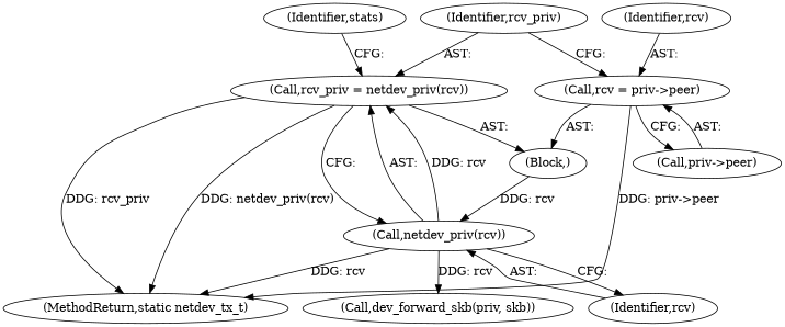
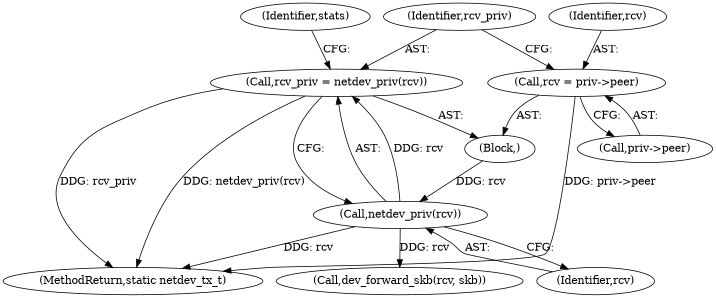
  digraph {
    n1 [label="(Call,rcv_priv = netdev_priv(rcv))"]
    n2 [label="(Call,netdev_priv(rcv))"]
    n3 [label="(MethodReturn,static netdev_tx_t)"]
    n4 [label="(Block,)"]
    n5 [label="(Identifier,rcv)"]
-   n6 [label="(Call,dev_forward_skb(priv, skb))"]
+   n6 [label="(Call,dev_forward_skb(rcv, skb))"]
    n7 [label="(Call,rcv = priv->peer)"]
    n8 [label="(Call,priv->peer)"]
    n9 [label="(Identifier,stats)"]
    n10 [label="(Identifier,rcv)"]
    n11 [label="(Identifier,rcv_priv)"]
    n1 -> n2 [label="CFG: "]
    n1 -> n3 [label="DDG: rcv_priv"]
    n1 -> n3 [label="DDG: netdev_priv(rcv)"]
    n1 -> n4 [label="AST: "]
    n2 -> n1 [label="AST: "]
    n2 -> n1 [label="DDG: rcv"]
    n2 -> n3 [label="DDG: rcv"]
    n2 -> n5 [label="CFG: "]
    n2 -> n6 [label="DDG: rcv"]
    n4 -> n2 [label="DDG: rcv"]
    n5 -> n2 [label="AST: "]
    n7 -> n3 [label="DDG: priv->peer"]
    n7 -> n4 [label="AST: "]
    n7 -> n8 [label="CFG: "]
    n8 -> n7 [label="AST: "]
    n9 -> n1 [label="CFG: "]
    n10 -> n7 [label="AST: "]
    n11 -> n1 [label="AST: "]
    n11 -> n7 [label="CFG: "]
  }
